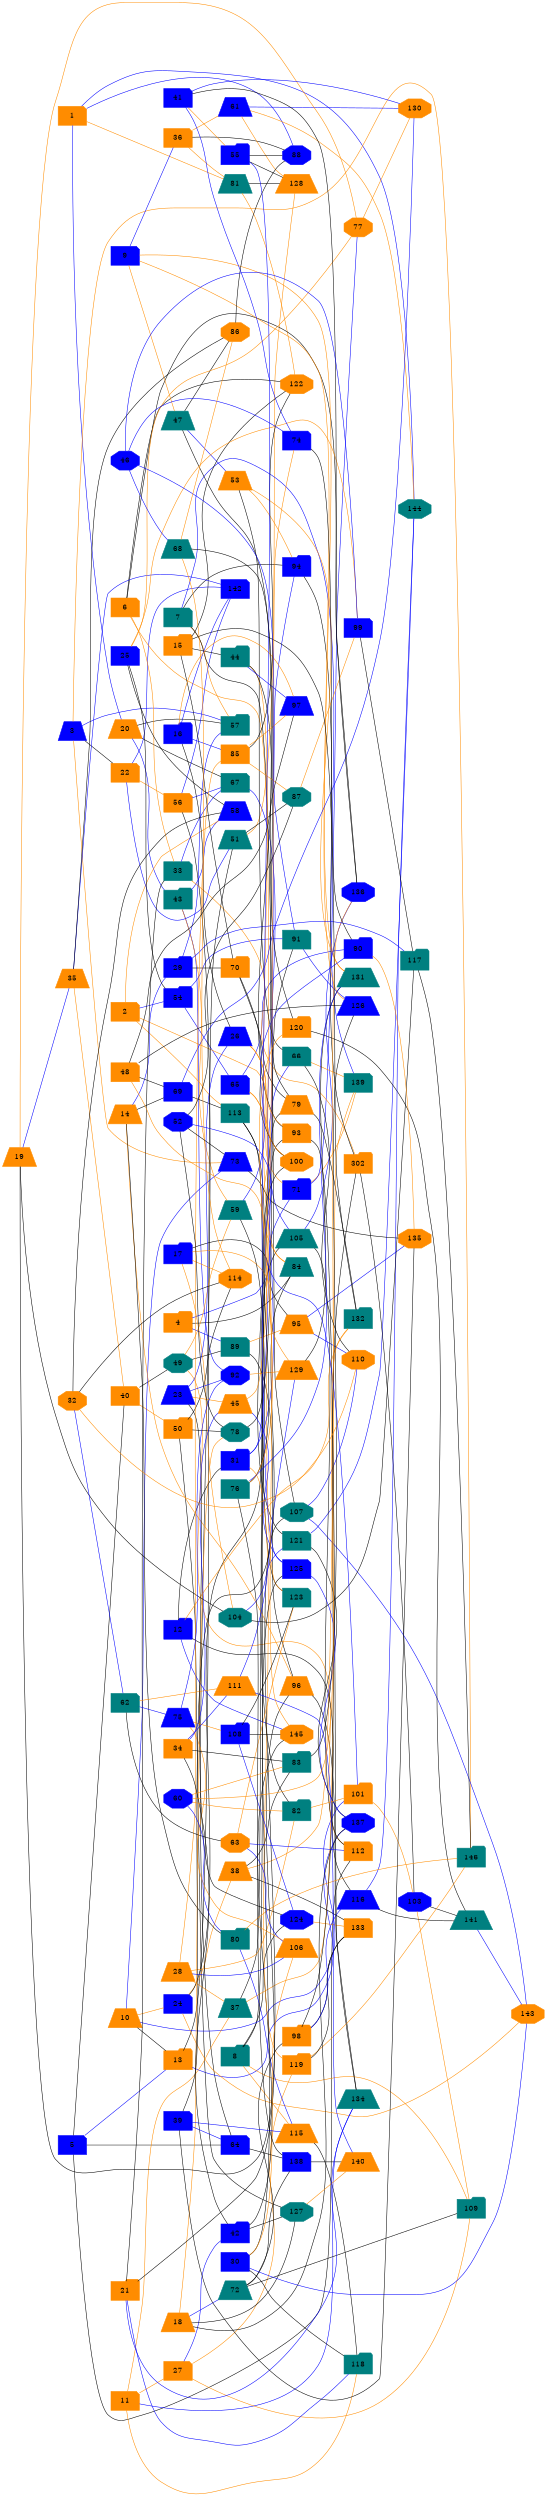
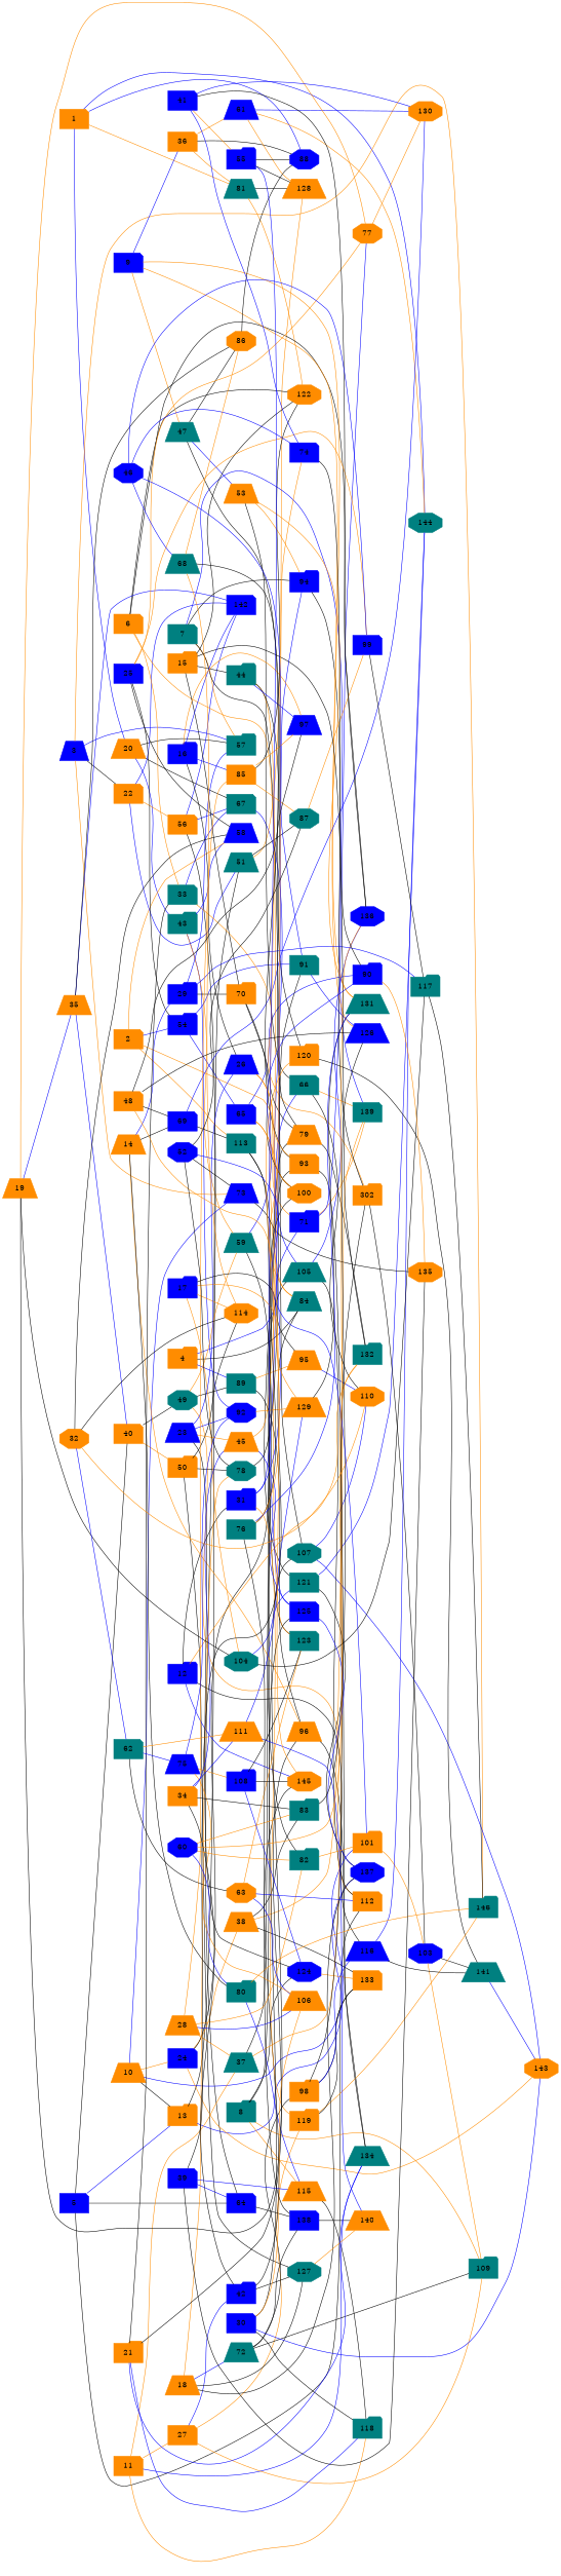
  graph {
    rankdir=LR
    node [color=darkorange shape=note style=filled]
    edge [color=black]
    20 [shape=trapezium]
    1
    81 [color=teal shape=trapezium]
    88 [color=blue shape=octagon]
    144 [color=teal shape=octagon]
    57 [color=teal shape=folder]
    43 [color=teal shape=folder]
    67 [color=teal]
    122 [shape=octagon]
    128 [shape=trapezium]
    54 [color=blue shape=folder]
    2
    58 [color=blue shape=trapezium]
    100 [shape=octagon]
    113 [color=teal]
    91 [color=teal]
    65 [color=blue]
    123 [color=teal]
    121 [color=teal]
    3 [color=blue shape=trapezium]
    22
    73 [color=blue shape=trapezium]
    146 [color=teal shape=folder]
    51 [color=teal shape=trapezium]
    142 [color=blue]
    56
    135 [shape=octagon]
    4 [shape=folder]
    71 [color=blue shape=folder]
    84 [color=teal shape=trapezium]
    89 [color=teal]
    139 [color=teal]
    77 [shape=octagon]
    96 [shape=trapezium]
    95 [shape=trapezium]
    5 [color=blue]
    13 [shape=folder]
    40
    64 [color=blue]
    112
    137 [color=blue shape=octagon]
    49 [color=teal shape=octagon]
    50 [shape=folder]
    138 [color=blue]
    6
    33 [color=teal]
    136 [color=blue shape=octagon]
    n48 [label=302 shape=folder]
    7 [color=teal]
    94 [color=blue shape=folder]
    107 [color=teal shape=octagon]
    143 [shape=octagon]
    110 [shape=octagon]
    8 [color=teal shape=folder]
    79 [shape=trapezium]
    109 [color=teal shape=folder]
    115 [shape=trapezium]
    124 [color=blue shape=octagon]
    132 [color=teal shape=folder]
    118 [color=teal shape=folder]
    133
    9 [color=blue]
    36
    47 [color=teal shape=trapezium]
    126 [color=blue shape=trapezium]
    131 [color=teal shape=trapezium]
    61 [color=blue shape=trapezium]
    86 [shape=octagon]
    53 [shape=trapezium]
    120 [shape=folder]
    10 [shape=trapezium]
    24 [color=blue]
    101 [shape=folder]
    38 [shape=trapezium]
    105 [color=teal shape=trapezium]
    103 [color=blue shape=octagon]
    11
    27
    37 [color=teal shape=trapezium]
    134 [color=teal shape=trapezium]
    42 [color=blue shape=folder]
    119 [shape=folder]
    93
    12 [color=blue shape=folder]
    31 [color=blue shape=folder]
    116 [color=blue shape=trapezium]
    145 [shape=octagon]
    66 [color=teal]
    141 [color=teal shape=trapezium]
    87 [color=teal shape=octagon]
    14 [shape=trapezium]
    29 [color=blue shape=folder]
    69 [color=blue]
    80 [color=teal shape=folder]
    70 [shape=folder]
    117 [color=teal shape=folder]
    130 [shape=octagon]
    15 [shape=folder]
    44 [color=teal shape=folder]
    97 [color=blue shape=trapezium]
    16 [color=blue shape=folder]
    26 [color=blue shape=trapezium]
    85
    17 [color=blue shape=folder]
    104 [color=teal shape=octagon]
    114 [shape=octagon]
    129 [shape=trapezium]
    18 [shape=trapezium]
    72 [color=teal shape=trapezium]
    78 [color=teal shape=octagon]
    127 [color=teal shape=octagon]
    98 [shape=folder]
    140 [shape=trapezium]
    19 [shape=trapezium]
    35 [shape=trapezium]
    92 [color=blue shape=octagon]
    59 [color=teal shape=trapezium]
    21 [shape=folder]
    23 [color=blue shape=trapezium]
    45 [shape=trapezium]
    125 [color=blue]
    74 [color=blue]
    83 [color=teal shape=folder]
    25 [color=blue]
    99 [color=blue]
    28 [shape=trapezium]
    82 [color=teal shape=folder]
    106 [shape=trapezium]
    30 [color=blue]
    32 [shape=octagon]
    62 [color=teal]
    111 [shape=trapezium]
    63 [shape=octagon]
    75 [color=blue shape=trapezium]
    34
    39 [color=blue]
    41 [color=blue]
    55 [color=blue shape=folder]
    90 [color=blue shape=folder]
    46 [color=blue shape=octagon]
    68 [color=teal shape=trapezium]
    48
    52 [color=blue shape=octagon]
    60 [color=blue shape=octagon]
    108 [color=blue shape=folder]
    76 [color=teal]
    20 -- 57
    20 -- 43 [color=blue]
    20 -- 67
    1 -- 20 [color=blue]
    1 -- 81 [color=darkorange]
    1 -- 88 [color=blue]
    1 -- 144 [color=blue]
    81 -- 122 [color=darkorange]
    81 -- 128
    43 -- 58 [color=blue]
    43 -- 92 [color=blue]
    43 -- 59 [color=darkorange]
    67 -- 105 [color=blue]
    54 -- 91 [color=blue]
    54 -- 65 [color=blue]
    2 -- 54 [color=blue]
    2 -- 58 [color=darkorange]
    2 -- 100 [color=darkorange]
    2 -- 113 [color=darkorange]
    113 -- 123
    113 -- 121
    91 -- 126 [color=blue]
    65 -- 71 [color=darkorange]
    65 -- 84 [color=darkorange]
    65 -- 90 [color=blue]
    121 -- 144 [color=blue]
    121 -- 137
    3 -- 57 [color=blue]
    3 -- 22
    3 -- 73 [color=darkorange]
    3 -- 146 [color=darkorange]
    22 -- 51 [color=blue]
    22 -- 142 [color=blue]
    22 -- 56 [color=darkorange]
    73 -- 135
    51 -- 128 [color=darkorange]
    51 -- 87
    56 -- 67 [color=blue]
    56 -- 142 [color=blue]
    56 -- 64
    4 -- 71 [color=blue]
    4 -- 84
    4 -- 89 [color=blue]
    71 -- 139 [color=darkorange]
    71 -- 77 [color=blue]
    89 -- 96
    89 -- 95 [color=darkorange]
    77 -- 130 [color=darkorange]
    96 -- 134
-   95 -- 135 [color=blue]
    95 -- 110 [color=blue]
    5 -- 13 [color=blue]
    5 -- 40
    5 -- 64
    5 -- 112
    13 -- 51
    13 -- 137 [color=blue]
    40 -- 49
    40 -- 50 [color=darkorange]
    64 -- 138
    49 -- 89
    49 -- 112 [color=darkorange]
    49 -- 59 [color=darkorange]
    50 -- 114
    50 -- 78
    50 -- 127
    138 -- 140
    6 -- 122
    6 -- 123 [color=darkorange]
    6 -- 33 [color=darkorange]
    6 -- 136
    33 -- 67 [color=blue]
    33 -- n48 [color=darkorange]
    n48 -- 103
    7 -- 57 [color=darkorange]
    7 -- 139 [color=blue]
    7 -- 94
    7 -- 107
    94 -- n48
    107 -- 143 [color=blue]
    107 -- 110 [color=blue]
    8 -- 79
    8 -- 109 [color=darkorange]
    8 -- 115 [color=darkorange]
    8 -- 124
    79 -- 132
    115 -- 118
    124 -- 133 [color=darkorange]
    9 -- 36 [color=blue]
    9 -- 47 [color=darkorange]
    9 -- 126 [color=darkorange]
    9 -- 131 [color=darkorange]
    36 -- 81 [color=darkorange]
    36 -- 88
    36 -- 61 [color=darkorange]
    47 -- 86
    47 -- 53 [color=blue]
    47 -- 120
    61 -- 144 [color=darkorange]
    61 -- 128 [color=darkorange]
    61 -- 130 [color=blue]
    86 -- 88
    53 -- 94 [color=darkorange]
    53 -- 131 [color=darkorange]
    53 -- 66
    120 -- 141
    10 -- 73 [color=blue]
    10 -- 13
    10 -- 24 [color=darkorange]
    10 -- 101 [color=blue]
    24 -- 143 [color=darkorange]
    24 -- 38 [color=darkorange]
    24 -- 105
    101 -- 103 [color=darkorange]
    38 -- 139 [color=darkorange]
    38 -- 133
    38 -- 83
    105 -- 112
    105 -- 136 [color=blue]
    103 -- 109 [color=darkorange]
    103 -- 141
    11 -- 118 [color=darkorange]
    11 -- 27 [color=darkorange]
    11 -- 37 [color=darkorange]
    11 -- 134 [color=blue]
    27 -- 109 [color=darkorange]
    27 -- 42 [color=blue]
    27 -- 119 [color=darkorange]
    37 -- 136 [color=darkorange]
    37 -- 93
    42 -- 145
    42 -- 127
    119 -- 146 [color=darkorange]
    119 -- 133
    93 -- 134
    12 -- 132 [color=darkorange]
    12 -- 31
    12 -- 116
    12 -- 145 [color=blue]
    31 -- 94 [color=blue]
    31 -- 119 [color=darkorange]
    31 -- 66 [color=blue]
    116 -- 144 [color=blue]
    116 -- 141
    66 -- 139 [color=darkorange]
    66 -- 110
    141 -- 143 [color=blue]
    87 -- 99 [color=darkorange]
    14 -- 96 [color=darkorange]
    14 -- 29 [color=blue]
    14 -- 69
    14 -- 80
    29 -- 57 [color=blue]
    29 -- 70
    29 -- 117 [color=blue]
    69 -- 113
    69 -- 130 [color=blue]
    80 -- 146 [color=darkorange]
    80 -- 115 [color=blue]
    70 -- 100
    70 -- 79
    117 -- 146
    15 -- 122
    15 -- 132
    15 -- 70
    15 -- 44
    44 -- 84 [color=darkorange]
    44 -- 93
    44 -- 97 [color=blue]
    16 -- 142 [color=blue]
    16 -- 97 [color=darkorange]
    16 -- 26
    16 -- 85 [color=blue]
    26 -- 100 [color=darkorange]
    26 -- 93 [color=darkorange]
    85 -- 122
    85 -- 87 [color=darkorange]
    85 -- 97 [color=darkorange]
    17 -- 95
    17 -- 104 [color=darkorange]
    17 -- 114 [color=darkorange]
    17 -- 129 [color=darkorange]
    104 -- 121 [color=blue]
    104 -- 117
    129 -- 131
    18 -- 137
    18 -- 72 [color=blue]
    18 -- 78 [color=darkorange]
    18 -- 127
    72 -- 138
    72 -- 109
    72 -- 98
    78 -- 91
    127 -- 140 [color=darkorange]
    98 -- n48
    98 -- 133
    98 -- 116 [color=blue]
    19 -- 77 [color=darkorange]
    19 -- 107
    19 -- 104
    19 -- 35 [color=blue]
    35 -- 142 [color=blue]
-   35 -- 40 [color=darkorange]
+   35 -- 40 [color=blue]
    35 -- 86
    92 -- 129 [color=darkorange]
    59 -- 82
    59 -- 90 [color=blue]
    21 -- 96
    21 -- 33
    21 -- 118 [color=blue]
    21 -- 134 [color=blue]
    23 -- 124
    23 -- 26 [color=blue]
    23 -- 92 [color=blue]
    23 -- 45 [color=darkorange]
    45 -- 125 [color=blue]
    45 -- 74 [color=darkorange]
    125 -- 137 [color=blue]
    74 -- 90
    83 -- 126
    25 -- 54
    25 -- 58
    25 -- 77 [color=darkorange]
    25 -- 99 [color=darkorange]
    99 -- 117
    28 -- 37 [color=darkorange]
    28 -- 85 [color=darkorange]
    28 -- 82 [color=darkorange]
    28 -- 106 [color=blue]
    82 -- 101 [color=darkorange]
    30 -- 143 [color=blue]
    30 -- 118
    30 -- 125
    30 -- 106 [color=darkorange]
    32 -- 58
    32 -- 110 [color=darkorange]
    32 -- 114
    32 -- 62 [color=blue]
    62 -- 111 [color=darkorange]
    62 -- 63
    62 -- 75 [color=blue]
    111 -- 129 [color=blue]
    111 -- 140 [color=blue]
    63 -- 123 [color=darkorange]
    63 -- 112 [color=blue]
    63 -- 106 [color=blue]
    75 -- 92 [color=blue]
    75 -- 106 [color=darkorange]
    75 -- 108 [color=darkorange]
    34 -- 42
    34 -- 45 [color=blue]
    34 -- 83
    34 -- 111 [color=blue]
    39 -- 135
    39 -- 84
    39 -- 64 [color=blue]
    39 -- 115 [color=blue]
    41 -- 136
    41 -- 130 [color=blue]
    41 -- 74 [color=blue]
    41 -- 55 [color=darkorange]
    55 -- 88
    55 -- 128
    55 -- 125 [color=blue]
    90 -- 135 [color=darkorange]
    46 -- 91 [color=blue]
    46 -- 74 [color=blue]
    46 -- 99 [color=blue]
    46 -- 68 [color=blue]
    68 -- 79
    68 -- 86 [color=darkorange]
    68 -- 114 [color=darkorange]
    48 -- 126
    48 -- 145 [color=darkorange]
    48 -- 69
    48 -- 97
    52 -- 73
    52 -- 101 [color=blue]
    52 -- 87
    52 -- 78
    60 -- 132 [color=darkorange]
    60 -- 80 [color=blue]
    60 -- 83 [color=darkorange]
    60 -- 82 [color=darkorange]
    108 -- 123
    108 -- 124 [color=blue]
    108 -- 145
    76 -- 100
    76 -- 138
    76 -- 131 [color=blue]
    76 -- 120 [color=darkorange]
  }
